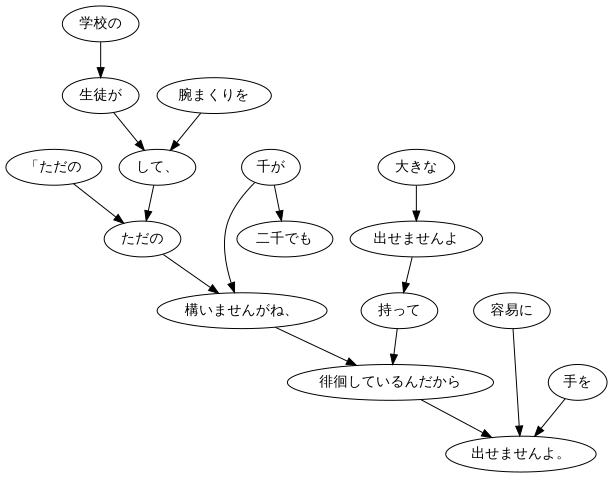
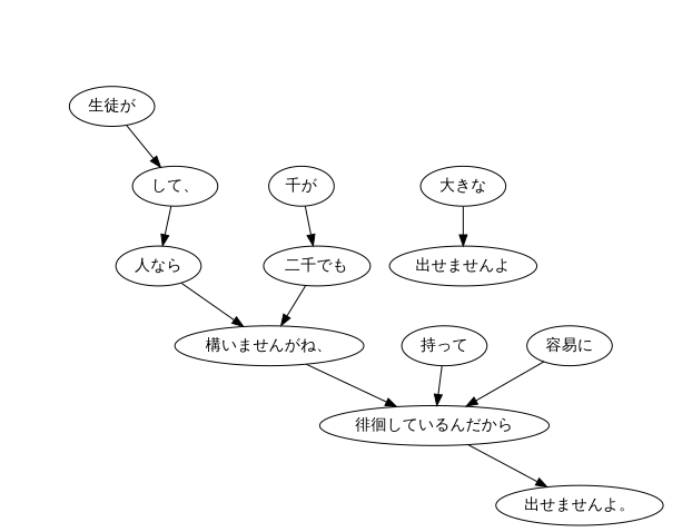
  digraph {
    fontname="IBM Plex Mono"
    node [fontname="IBM Plex Mono"]
    edge [fontname="IBM Plex Mono"]
-   n1 [label="「ただの"]
-   n2 [label="ただの"]
+   n2 [label="人なら"]
    n3 [label="構いませんがね、"]
    n4 [label="徘徊しているんだから"]
    n5 [label="千が"]
    n6 [label="二千でも"]
    n7 [label="出せませんよ。"]
-   n8 [label="学校の"]
    n9 [label="生徒が"]
    n10 [label="して、"]
-   n11 [label="腕まくりを"]
    n12 [label="大きな"]
    n13 [label="出せませんよ"]
    n14 [label="持って"]
    n15 [label="容易に"]
-   n16 [label="手を"]
-   n1 -> n2
    n2 -> n3
    n3 -> n4
    n4 -> n7
    n5 -> n6
-   n5 -> n3
-   n8 -> n9
+   n6 -> n3
    n9 -> n10
    n10 -> n2
-   n11 -> n10
    n12 -> n13
-   n13 -> n14
    n14 -> n4
-   n15 -> n7
-   n16 -> n7
+   n15 -> n4
  }
